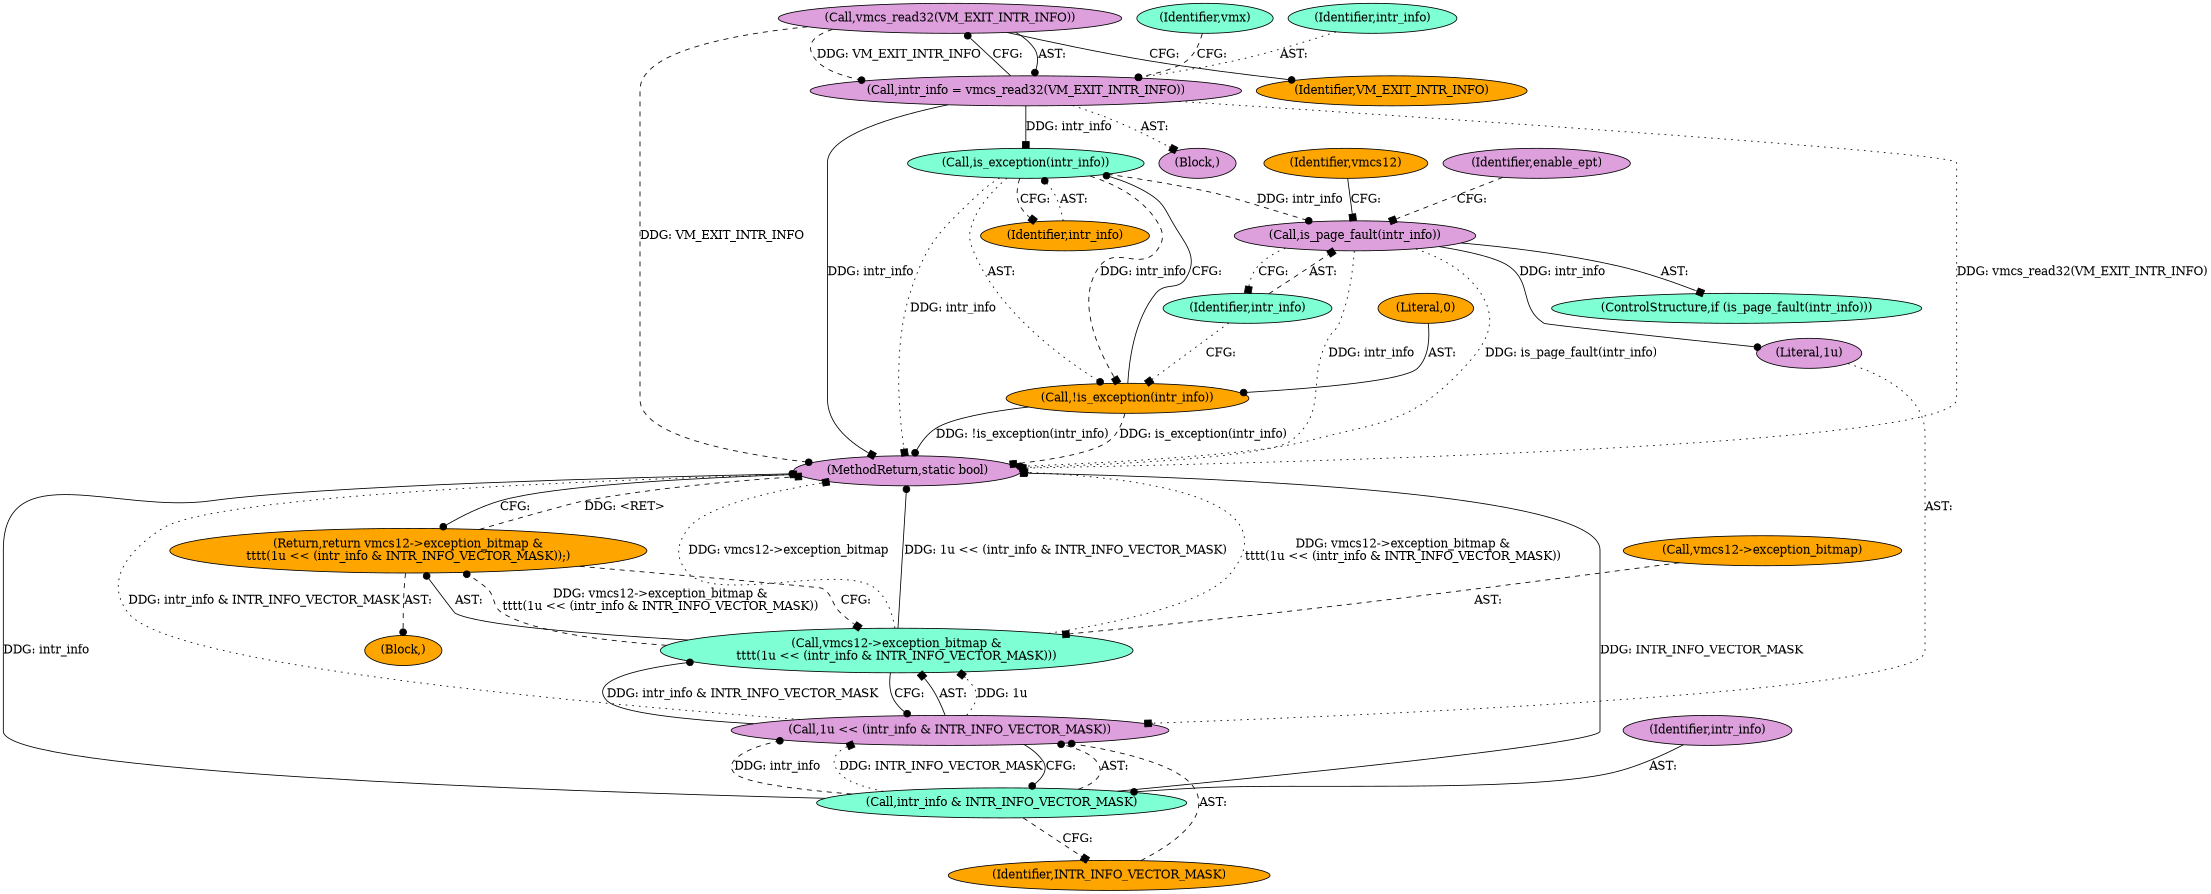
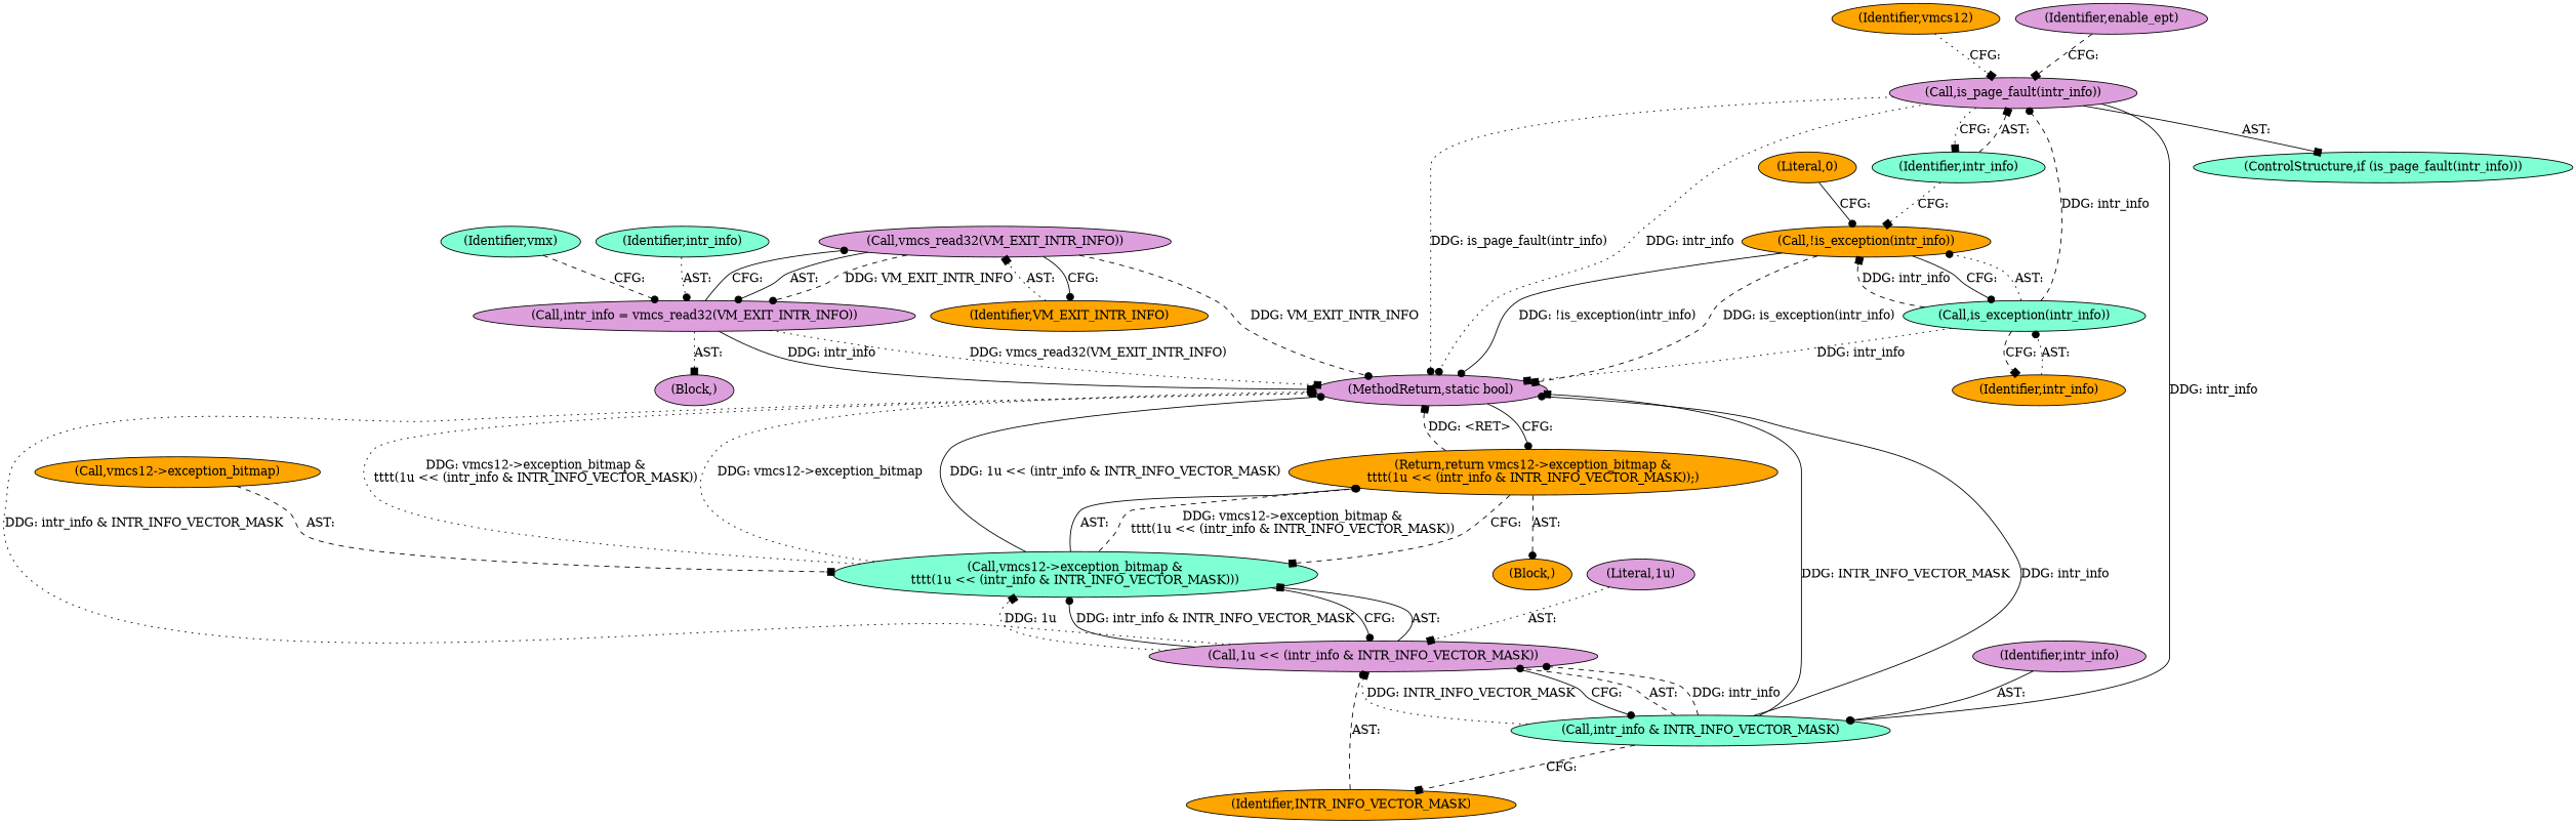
  digraph {
    node [fillcolor=plum style=filled]
    edge [arrowhead=dot style=solid]
    n1 [label="(Call,vmcs_read32(VM_EXIT_INTR_INFO))"]
    n2 [label="(Call,intr_info = vmcs_read32(VM_EXIT_INTR_INFO))"]
    n3 [label="(MethodReturn,static bool)"]
    n4 [fillcolor=orange label="(Identifier,VM_EXIT_INTR_INFO)"]
    n5 [fillcolor=aquamarine label="(Call,is_exception(intr_info))"]
    n6 [label="(Block,)"]
    n7 [fillcolor=orange label="(Return,return vmcs12->exception_bitmap &\n\t\t\t\t(1u << (intr_info & INTR_INFO_VECTOR_MASK));)"]
    n8 [fillcolor=orange label="(Call,!is_exception(intr_info))"]
    n9 [label="(Call,is_page_fault(intr_info))"]
    n10 [fillcolor=orange label="(Identifier,intr_info)"]
    n11 [fillcolor=aquamarine label="(Call,intr_info & INTR_INFO_VECTOR_MASK)"]
    n12 [fillcolor=aquamarine label="(Identifier,intr_info)"]
    n13 [fillcolor=aquamarine label="(ControlStructure,if (is_page_fault(intr_info)))"]
    n14 [label="(Call,1u << (intr_info & INTR_INFO_VECTOR_MASK))"]
    n15 [fillcolor=orange label="(Identifier,INTR_INFO_VECTOR_MASK)"]
    n16 [fillcolor=aquamarine label="(Call,vmcs12->exception_bitmap &\n\t\t\t\t(1u << (intr_info & INTR_INFO_VECTOR_MASK)))"]
    n17 [fillcolor=orange label="(Block,)"]
    n18 [fillcolor=orange label="(Literal,0)"]
    n19 [label="(Identifier,intr_info)"]
    n20 [label="(Literal,1u)"]
    n21 [fillcolor=orange label="(Call,vmcs12->exception_bitmap)"]
    n22 [fillcolor=orange label="(Identifier,vmcs12)"]
    n23 [fillcolor=aquamarine label="(Identifier,vmx)"]
    n24 [label="(Identifier,enable_ept)"]
    n25 [fillcolor=aquamarine label="(Identifier,intr_info)"]
    n1 -> n2 [label="AST: "]
    n1 -> n2 [label="DDG: VM_EXIT_INTR_INFO" style=dashed]
    n1 -> n3 [label="DDG: VM_EXIT_INTR_INFO" style=dashed]
    n1 -> n4 [label="CFG: "]
    n2 -> n1 [label="CFG: "]
    n2 -> n3 [arrowhead=box label="DDG: vmcs_read32(VM_EXIT_INTR_INFO)" style=dotted]
    n2 -> n3 [arrowhead=box label="DDG: intr_info"]
-   n2 -> n5 [arrowhead=box label="DDG: intr_info"]
    n2 -> n6 [arrowhead=box label="AST: " style=dotted]
    n3 -> n7 [label="CFG: "]
+   n4 -> n1 [arrowhead=box label="AST: " style=dotted]
    n5 -> n3 [arrowhead=box label="DDG: intr_info" style=dotted]
    n5 -> n8 [label="AST: " style=dotted]
    n5 -> n8 [arrowhead=box label="DDG: intr_info" style=dashed]
    n5 -> n9 [label="DDG: intr_info" style=dashed]
    n5 -> n10 [arrowhead=box label="CFG: " style=dashed]
    n7 -> n3 [arrowhead=box label="DDG: <RET>" style=dashed]
    n7 -> n16 [arrowhead=box label="CFG: " style=dashed]
    n7 -> n17 [label="AST: " style=dashed]
    n8 -> n3 [label="DDG: !is_exception(intr_info)"]
    n8 -> n3 [arrowhead=box label="DDG: is_exception(intr_info)" style=dashed]
    n8 -> n5 [label="CFG: "]
    n9 -> n3 [label="DDG: intr_info" style=dotted]
    n9 -> n3 [label="DDG: is_page_fault(intr_info)" style=dotted]
-   n9 -> n20 [label="DDG: intr_info"]
+   n9 -> n11 [label="DDG: intr_info"]
    n9 -> n12 [arrowhead=box label="CFG: " style=dotted]
    n9 -> n13 [arrowhead=box label="AST: "]
    n10 -> n5 [label="AST: " style=dotted]
    n11 -> n3 [arrowhead=box label="DDG: INTR_INFO_VECTOR_MASK"]
    n11 -> n3 [label="DDG: intr_info"]
    n11 -> n14 [label="AST: " style=dashed]
    n11 -> n14 [label="DDG: intr_info" style=dashed]
    n11 -> n14 [arrowhead=box label="DDG: INTR_INFO_VECTOR_MASK" style=dotted]
    n11 -> n15 [arrowhead=box label="CFG: " style=dashed]
    n12 -> n8 [arrowhead=box label="CFG: " style=dotted]
    n12 -> n9 [arrowhead=box label="AST: " style=dashed]
    n14 -> n3 [arrowhead=box label="DDG: intr_info & INTR_INFO_VECTOR_MASK" style=dotted]
    n14 -> n11 [label="CFG: "]
    n14 -> n16 [arrowhead=box label="AST: "]
    n14 -> n16 [arrowhead=box label="DDG: 1u" style=dotted]
    n14 -> n16 [label="DDG: intr_info & INTR_INFO_VECTOR_MASK"]
    n15 -> n14 [label="AST: " style=dashed]
    n16 -> n3 [arrowhead=box label="DDG: vmcs12->exception_bitmap" style=dotted]
    n16 -> n3 [label="DDG: 1u << (intr_info & INTR_INFO_VECTOR_MASK)"]
    n16 -> n3 [arrowhead=box label="DDG: vmcs12->exception_bitmap &\n\t\t\t\t(1u << (intr_info & INTR_INFO_VECTOR_MASK))" style=dotted]
    n16 -> n7 [label="AST: "]
    n16 -> n7 [label="DDG: vmcs12->exception_bitmap &\n\t\t\t\t(1u << (intr_info & INTR_INFO_VECTOR_MASK))" style=dashed]
    n16 -> n14 [label="CFG: "]
-   n18 -> n8 [label="AST: "]
+   n18 -> n8 [label="CFG: "]
    n19 -> n11 [label="AST: "]
    n20 -> n14 [arrowhead=box label="AST: " style=dotted]
    n21 -> n16 [arrowhead=box label="AST: " style=dashed]
-   n22 -> n9 [arrowhead=box label="CFG: "]
+   n22 -> n9 [arrowhead=box label="CFG: " style=dotted]
    n23 -> n2 [label="CFG: " style=dashed]
    n24 -> n9 [arrowhead=box label="CFG: " style=dashed]
    n25 -> n2 [label="AST: " style=dotted]
  }
